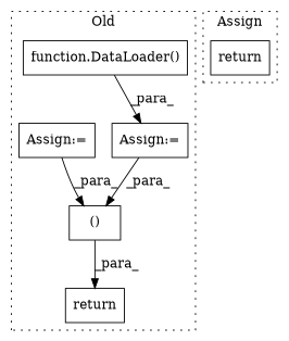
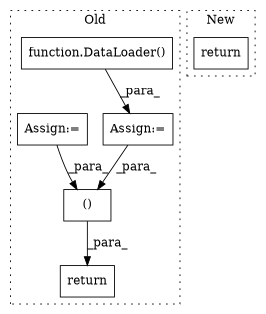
  digraph {
    node [a=68 l=3 shape=box]
    n1 [a=75 l="11,92" label="function.DataLoader()" s="8958,8979"]
    n2 [label="Assign:=" s=8955]
    n3 [a=93 l=7 label=return s=9859]
    n4 [a=54 l=23 label="()" s=9882]
    n5 [label="Assign:=" s=9445]
    n6 [a=93 l=7 label=return s=7438]
    subgraph cluster_1 {
      label=Old
      style=dotted
      n1
      n2
      n3
      n4
      n5
    }
    subgraph cluster_2 {
-     label=Assign
+     label=New
      style=dotted
      n6
    }
    n1 -> n2 [label=_para_]
    n2 -> n4 [label=_para_]
    n4 -> n3 [label=_para_]
    n5 -> n4 [label=_para_]
  }
